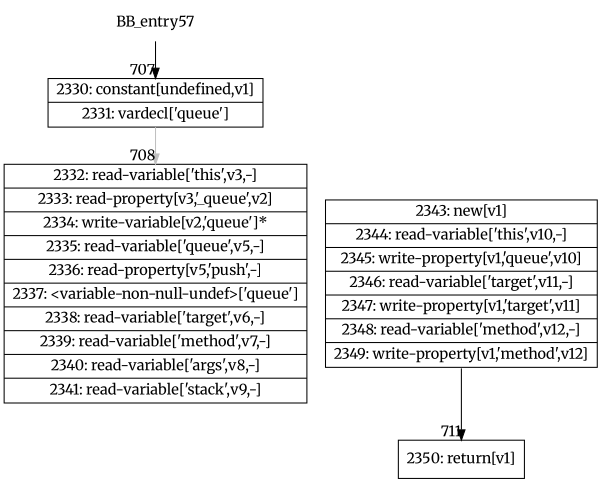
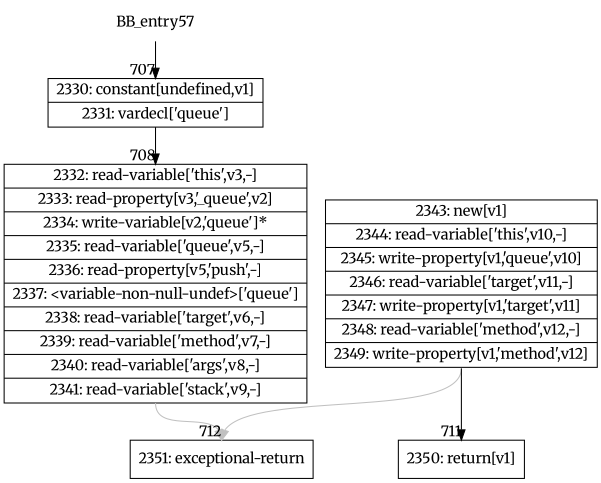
  digraph {
    fontname=Merriweather
    rankdir=TD
    node [fontname=Merriweather shape=record]
    edge [fontname=Merriweather headport=n tailport=s]
    n1 [label=BB_entry57 shape=none]
    n2 [label="{2330: constant[undefined,v1]|2331: vardecl['queue']}"]
    n3 [label="{2332: read-variable['this',v3,-]|2333: read-property[v3,'_queue',v2]|2334: write-variable[v2,'queue']*|2335: read-variable['queue',v5,-]|2336: read-property[v5,'push',-]|2337: \<variable-non-null-undef\>['queue']|2338: read-variable['target',v6,-]|2339: read-variable['method',v7,-]|2340: read-variable['args',v8,-]|2341: read-variable['stack',v9,-]}"]
+   n4 [label="{2351: exceptional-return}"]
    n5 [label="{2343: new[v1]|2344: read-variable['this',v10,-]|2345: write-property[v1,'queue',v10]|2346: read-variable['target',v11,-]|2347: write-property[v1,'target',v11]|2348: read-variable['method',v12,-]|2349: write-property[v1,'method',v12]}"]
    n6 [label="{2350: return[v1]}"]
    n1 -> n2 [headlabel="    707"]
-   n2 -> n3 [headlabel="      708" color=gray]
+   n2 -> n3 [headlabel="      708"]
+   n3 -> n4 [color=gray headlabel="      712"]
+   n5 -> n4 [color=gray]
    n5 -> n6 [headlabel="      711"]
  }
